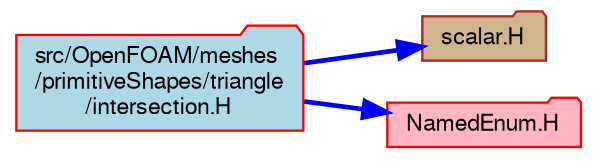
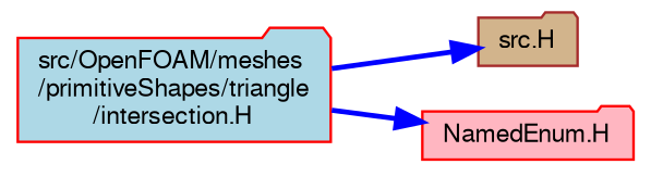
  digraph {
    rankdir=LR
    node [color=red fontname=FreeSans fontsize=10 shape=folder style=filled]
    edge [color=blue fontname=FreeSans fontsize=10 labelfontname=FreeSans labelfontsize=10 style=bold]
    n1 [fillcolor=lightblue fontcolor=black height=0.2 label="src/OpenFOAM/meshes\l/primitiveShapes/triangle\l/intersection.H" width=0.4]
-   n2 [color=brown height=0.2 label="scalar.H" width=0.4 fillcolor=tan]
+   n2 [color=brown height=0.2 label="src.H" width=0.4 fillcolor=tan]
    n3 [height=0.2 label="NamedEnum.H" width=0.4 fillcolor=lightpink]
    n1 -> n2
    n1 -> n3
  }
